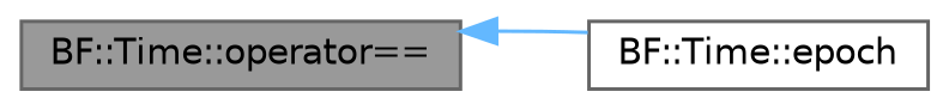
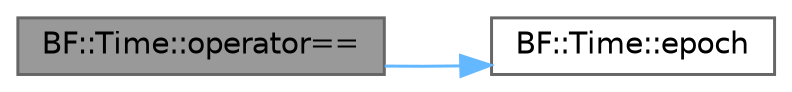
  digraph {
    rankdir=LR
    node [fontname=Helvetica fontsize=10 shape=box style=filled]
    n1 [color=gray40 fillcolor=grey60 fontcolor=black height=0.2 label="BF::Time::operator==" width=0.4]
    n2 [color=grey40 fillcolor=white height=0.2 label="BF::Time::epoch" width=0.4]
-   n2 -> n1 [color=steelblue1 fontname=Helvetica fontsize=10 labelfontname=Helvetica labelfontsize=10 style=solid]
+   n1 -> n2 [color=steelblue1 fontname=Helvetica fontsize=10 labelfontname=Helvetica labelfontsize=10 style=solid]
  }
